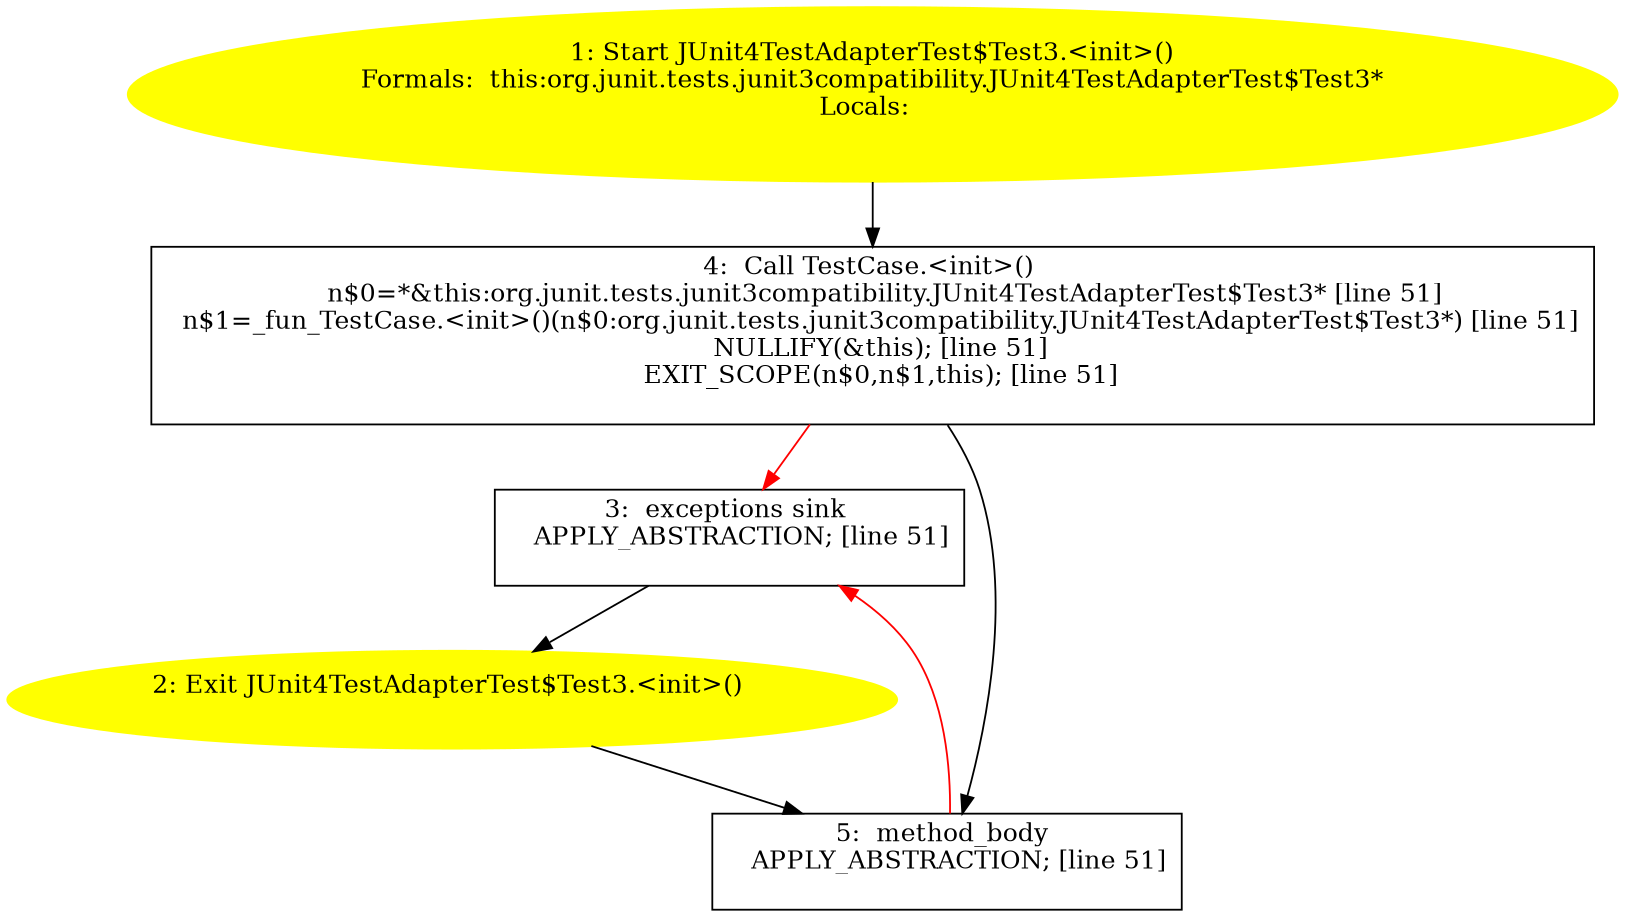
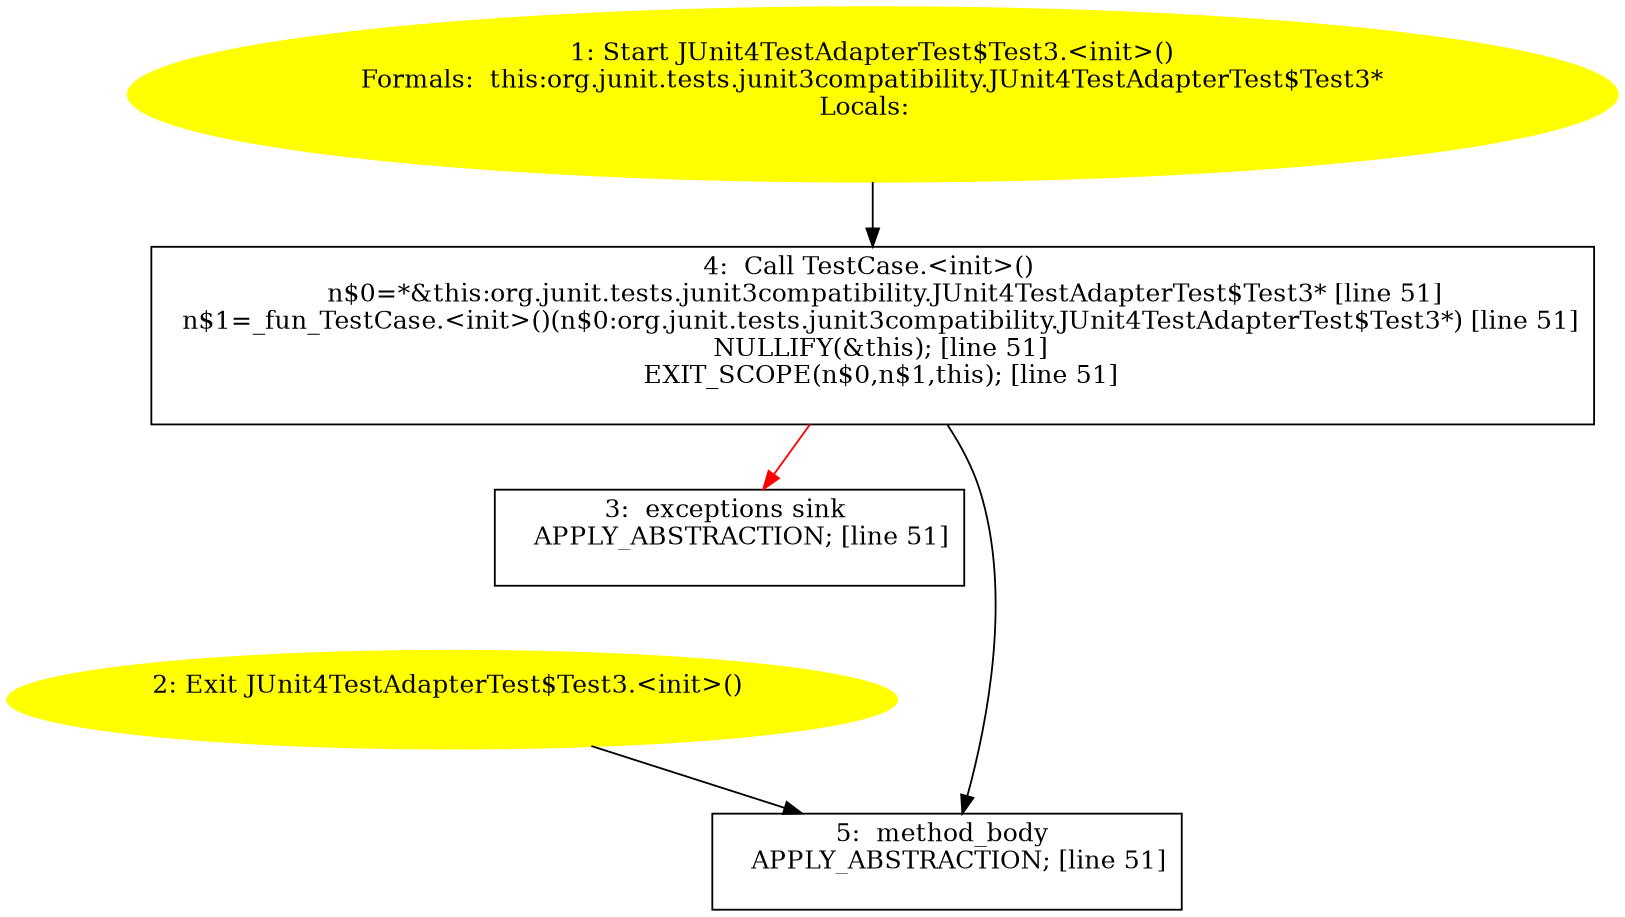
  digraph {
    node [shape=box]
    n1 [color=yellow label="1: Start JUnit4TestAdapterTest$Test3.<init>()\nFormals:  this:org.junit.tests.junit3compatibility.JUnit4TestAdapterTest$Test3*\nLocals:  \n  " style=filled shape=""]
    n2 [label="4:  Call TestCase.<init>() \n   n$0=*&this:org.junit.tests.junit3compatibility.JUnit4TestAdapterTest$Test3* [line 51]\n  n$1=_fun_TestCase.<init>()(n$0:org.junit.tests.junit3compatibility.JUnit4TestAdapterTest$Test3*) [line 51]\n  NULLIFY(&this); [line 51]\n  EXIT_SCOPE(n$0,n$1,this); [line 51]\n "]
    n3 [label="3:  exceptions sink \n   APPLY_ABSTRACTION; [line 51]\n "]
    n4 [label="5:  method_body \n   APPLY_ABSTRACTION; [line 51]\n "]
    n5 [color=yellow label="2: Exit JUnit4TestAdapterTest$Test3.<init>() \n  " style=filled shape=""]
    n1 -> n2
    n2 -> n3 [color=red]
    n2 -> n4
-   n3 -> n5
-   n4 -> n3 [color=red]
    n5 -> n4
  }
